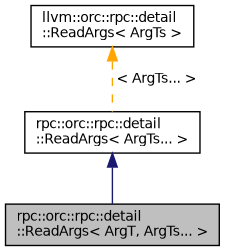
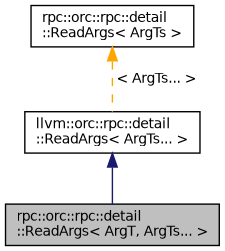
  digraph {
    node [color=black fontname=Helvetica fontsize=10 shape=box]
    edge [dir=back fontname=Helvetica fontsize=10 labelfontname=Helvetica labelfontsize=10]
    n1 [fillcolor=grey75 fontcolor=black height=0.2 label="rpc::orc::rpc::detail\l::ReadArgs\< ArgT, ArgTs... \>" style=filled width=0.4]
-   n2 [height=0.2 label="rpc::orc::rpc::detail\l::ReadArgs\< ArgTs... \>" width=0.4]
-   n3 [height=0.2 label="llvm::orc::rpc::detail\l::ReadArgs\< ArgTs \>" width=0.4]
+   n2 [height=0.2 label="llvm::orc::rpc::detail\l::ReadArgs\< ArgTs... \>" width=0.4]
+   n3 [height=0.2 label="rpc::orc::rpc::detail\l::ReadArgs\< ArgTs \>" width=0.4]
    n2 -> n1 [color=midnightblue style=solid]
    n3 -> n2 [color=orange label=" \< ArgTs... \>" style=dashed]
  }
